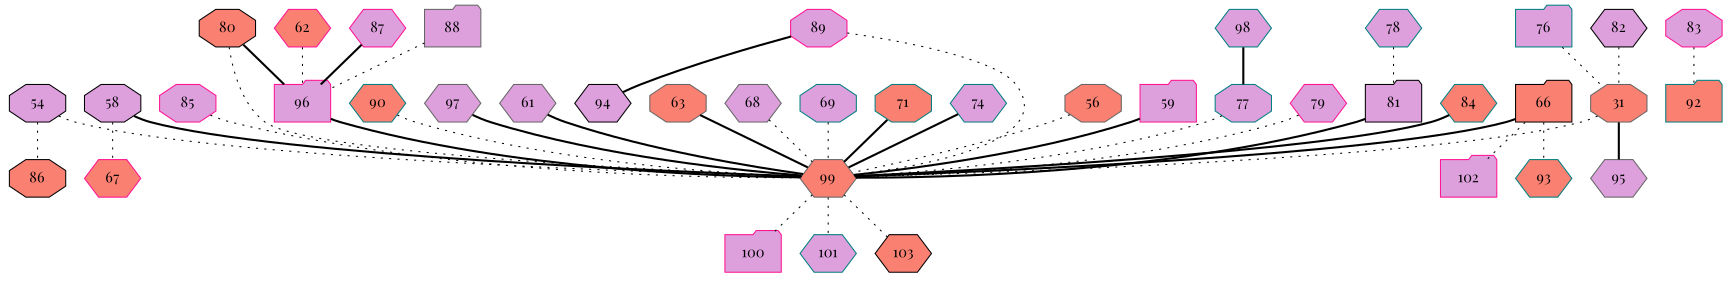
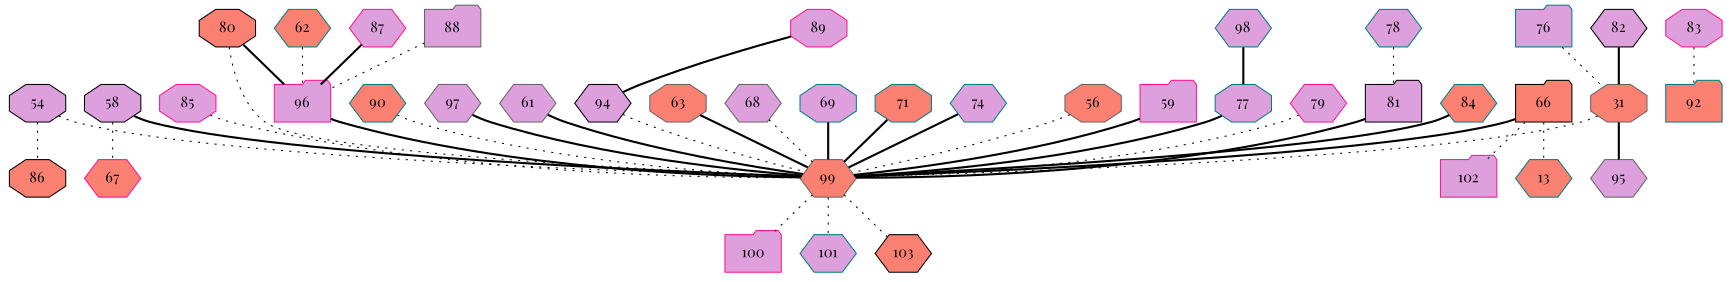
  graph {
    fontname="Playfair Display"
    node [color=teal fillcolor=plum fontname="Playfair Display" shape=hexagon style=filled]
    edge [fontname="Playfair Display" style=dotted]
    54 [color=black shape=octagon super="+40"]
    86 [color=black fillcolor=salmon shape=octagon]
    99 [color=gray40 fillcolor=salmon super="+26+72+31+60+50+52+55+73"]
    100 [color=deeppink shape=folder]
    101
    103 [color=black fillcolor=salmon]
    56 [color=gray40 fillcolor=salmon shape=octagon]
    58 [color=black shape=octagon]
    67 [color=deeppink fillcolor=salmon]
    59 [color=deeppink shape=folder]
    61 [color=gray40]
    96 [color=deeppink shape=folder super="+44+47+49+53"]
-   62 [color=deeppink fillcolor=salmon]
+   62 [fillcolor=salmon]
    63 [color=gray40 fillcolor=salmon shape=octagon]
    66 [color=black fillcolor=salmon shape=folder super="+36"]
    102 [color=deeppink shape=folder]
-   93 [fillcolor=salmon]
+   93 [fillcolor=salmon label=13]
    68 [color=gray40]
    69 [shape=octagon]
    71 [fillcolor=salmon shape=octagon]
    74
    n22 [color=gray40 fillcolor=salmon label=31 shape=octagon super="+13+23+29"]
    95 [color=gray40]
    76 [shape=folder]
    77 [shape=octagon]
    81 [color=black shape=folder super="+12+30+70"]
    78
    79 [color=deeppink]
    80 [color=black fillcolor=salmon shape=octagon super="+43"]
    82 [color=black super="+25"]
    83 [color=deeppink shape=octagon super="+75"]
    92 [fillcolor=salmon shape=folder]
    84 [fillcolor=salmon]
    85 [color=deeppink shape=octagon]
    87 [color=deeppink]
    88 [color=gray40 shape=folder]
    89 [color=deeppink shape=octagon super="+51"]
    94 [color=black]
    90 [fillcolor=salmon]
    97 [color=gray40]
    98
    54 -- 86
    54 -- 99
    99 -- 100
    99 -- 101
    99 -- 103
    56 -- 99
    58 -- 99 [style=bold]
    58 -- 67
    59 -- 99 [style=bold]
    61 -- 99 [style=bold]
    96 -- 99 [style=bold]
    62 -- 96
    63 -- 99 [style=bold]
    66 -- 99 [style=bold]
    66 -- 102
    66 -- 93
    68 -- 99
-   69 -- 99
+   69 -- 99 [style=bold]
    71 -- 99 [style=bold]
    74 -- 99 [style=bold]
    n22 -- 99
    n22 -- 95 [style=bold]
    76 -- n22
-   77 -- 99
+   77 -- 99 [style=bold]
    81 -- 99 [style=bold]
    78 -- 81
    79 -- 99
    80 -- 99
    80 -- 96 [style=bold]
-   82 -- n22
+   82 -- n22 [style=bold]
    83 -- 92
    84 -- 99 [style=bold]
    85 -- 99
    87 -- 96 [style=bold]
    88 -- 96
-   89 -- 99
+   94 -- 99
    89 -- 94 [style=bold]
    90 -- 99
    97 -- 99 [style=bold]
    98 -- 77 [style=bold]
  }
